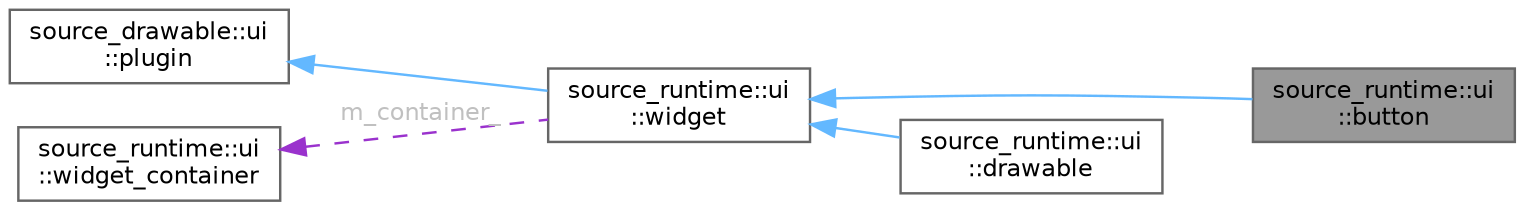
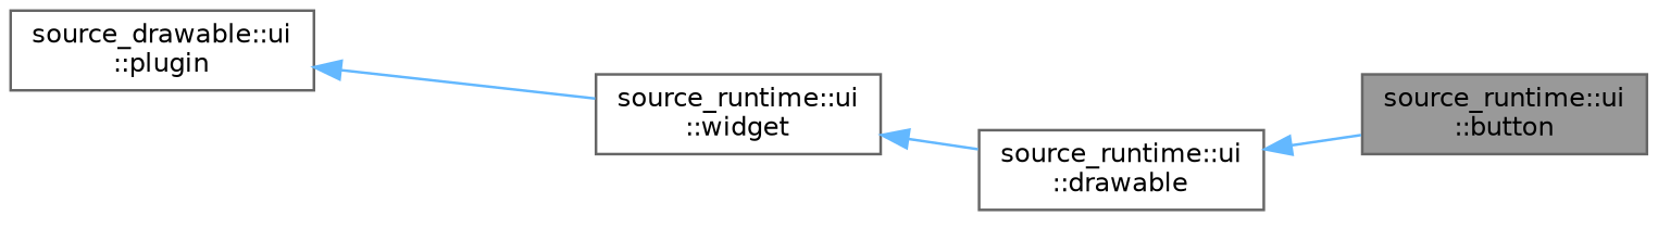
  digraph {
    rankdir=LR
    node [color=gray40 fillcolor=white fontname=Helvetica fontsize=10 shape=box style=filled]
    edge [color=steelblue1 dir=back fontname=Helvetica fontsize=10 labelfontname=Helvetica labelfontsize=10 style=solid]
    n1 [fillcolor=grey60 fontcolor=black height=0.2 label="source_runtime::ui\l::button" width=0.4]
    n2 [height=0.2 label="source_runtime::ui\l::widget" width=0.4]
    n3 [height=0.2 label="source_runtime::ui\l::drawable" width=0.4]
    n4 [height=0.2 label="source_drawable::ui\l::plugin" width=0.4]
-   n5 [height=0.2 label="source_runtime::ui\l::widget_container" width=0.4]
-   n2 -> n1
+   n3 -> n1
    n2 -> n3
    n4 -> n2
-   n5 -> n2 [color=darkorchid3 fontcolor=grey label=" m_container_" style=dashed]
  }
